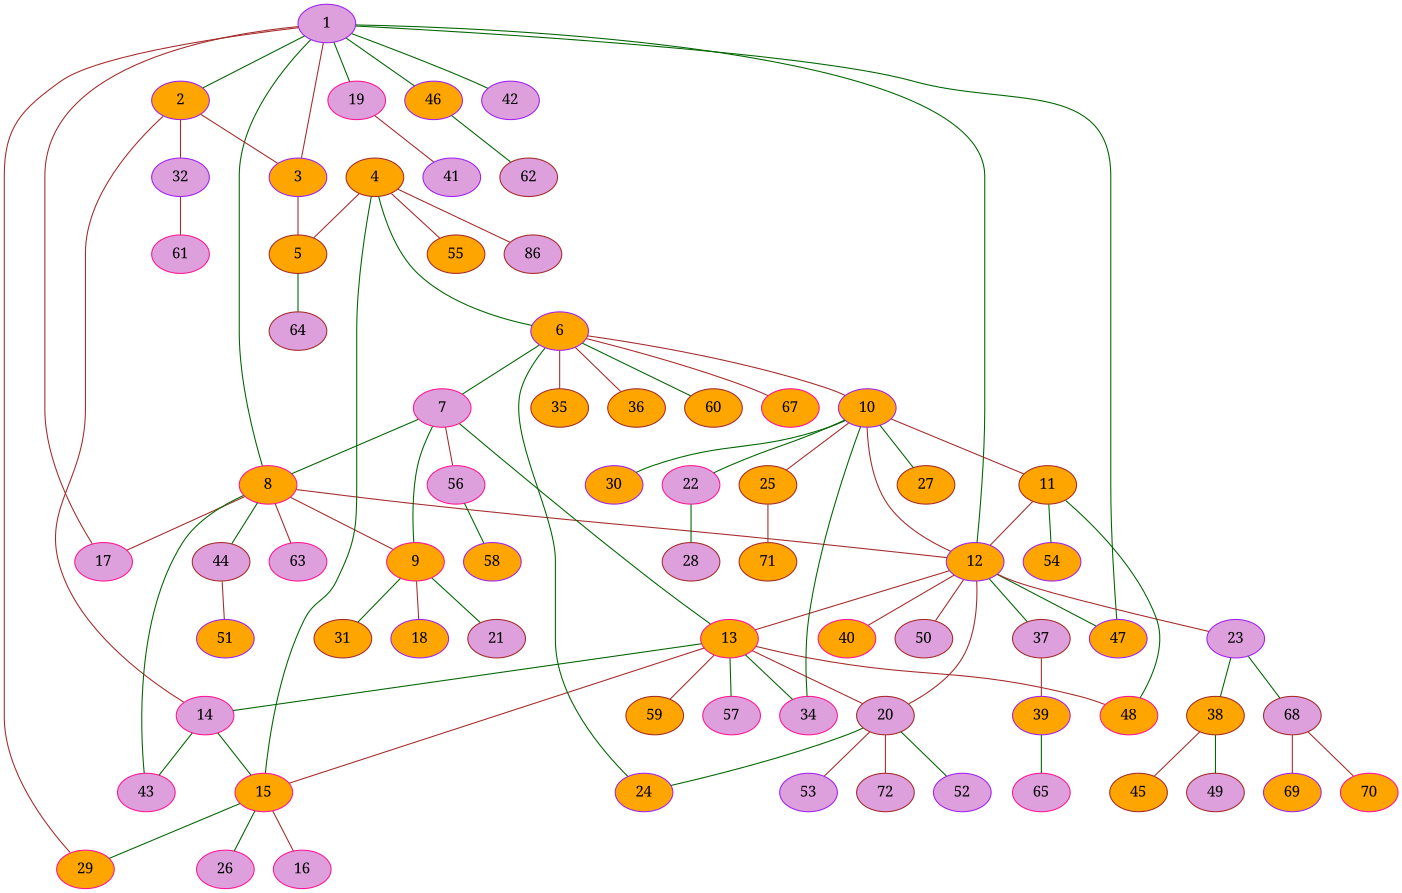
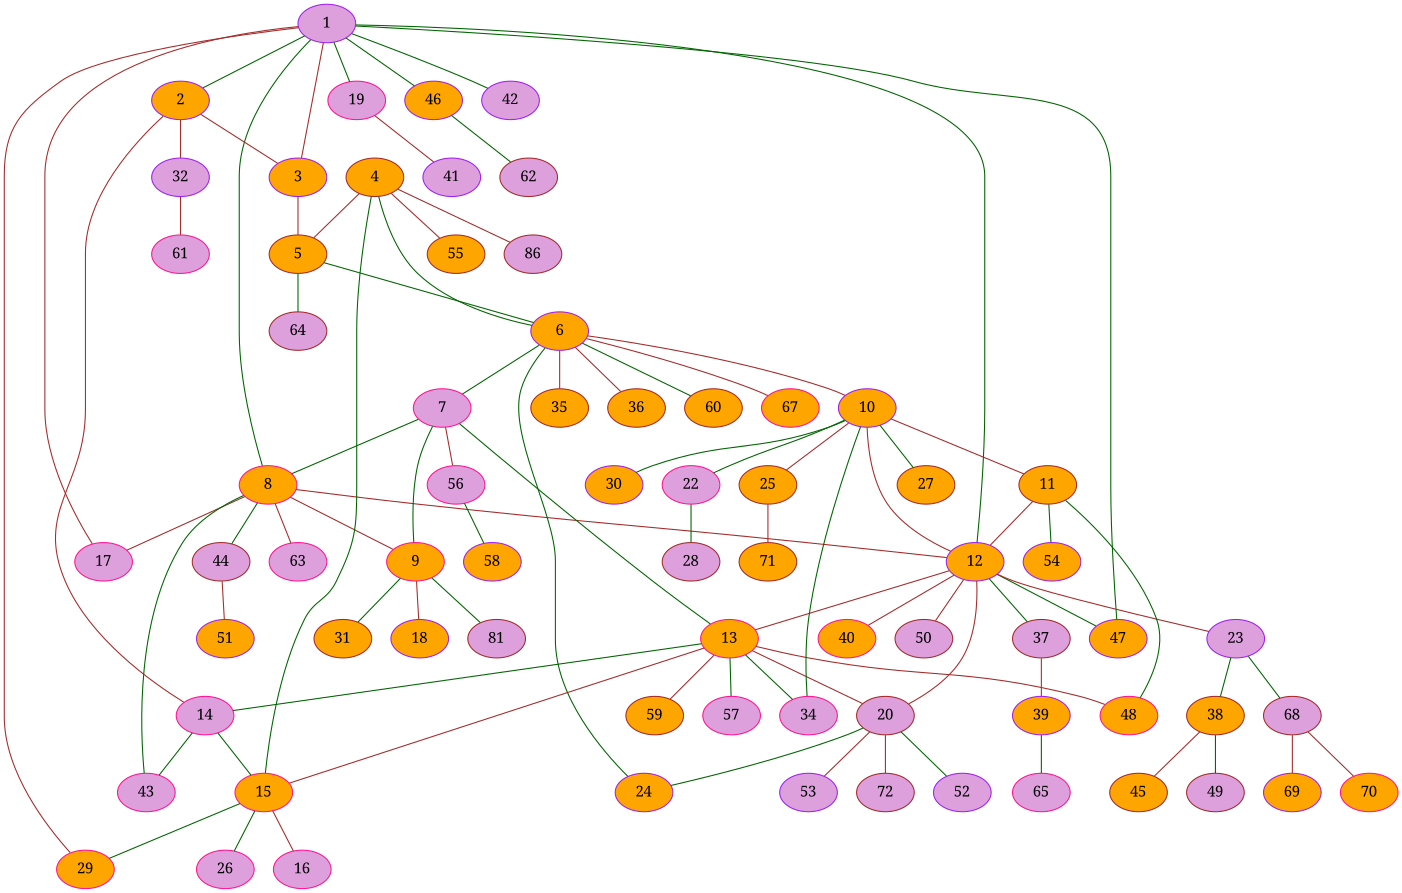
  graph {
    fontname="Noto Serif"
    node [color=brown fillcolor=orange fontname="Noto Serif" style=filled]
    edge [color=darkgreen fontname="Noto Serif"]
    1 [color=purple fillcolor=plum]
    2 [color=purple]
    3 [color=purple]
    8 [color=deeppink]
    12 [color=purple]
    17 [color=deeppink fillcolor=plum]
    19 [color=deeppink fillcolor=plum]
    29 [color=deeppink]
    42 [color=purple fillcolor=plum]
    46 [color=purple]
    47 [color=purple]
    14 [color=deeppink fillcolor=plum]
    32 [color=purple fillcolor=plum]
    5
    9 [color=deeppink]
    43 [color=deeppink fillcolor=plum]
    44 [fillcolor=plum]
    63 [color=deeppink fillcolor=plum]
    13 [color=deeppink]
    20 [fillcolor=plum]
    23 [color=purple fillcolor=plum]
    37 [fillcolor=plum]
    40 [color=deeppink]
    50 [fillcolor=plum]
    41 [color=purple fillcolor=plum]
    62 [fillcolor=plum]
    15 [color=deeppink]
    61 [color=deeppink fillcolor=plum]
    6 [color=purple]
    64 [fillcolor=plum]
    4
    55
    n33 [fillcolor=plum label=86]
    7 [color=deeppink fillcolor=plum]
    10 [color=purple]
    24 [color=purple]
    35
    36
    60
    67 [color=deeppink]
    16 [color=deeppink fillcolor=plum]
    26 [color=deeppink fillcolor=plum]
    56 [color=deeppink fillcolor=plum]
    11
    22 [color=deeppink fillcolor=plum]
    25
    27
    30 [color=purple]
    34 [color=deeppink fillcolor=plum]
    18 [color=purple]
-   21 [fillcolor=plum]
+   21 [fillcolor=plum label=81]
    31
    48 [color=deeppink]
    57 [color=deeppink fillcolor=plum]
    59
    58 [color=purple]
    51 [color=purple]
    54 [color=purple]
    28 [fillcolor=plum]
    71
    52 [color=purple fillcolor=plum]
    53 [color=purple fillcolor=plum]
    72 [fillcolor=plum]
    38
    68 [fillcolor=plum]
    39 [color=purple]
    45
    49 [fillcolor=plum]
    69 [color=purple]
    70 [color=deeppink]
    65 [color=deeppink fillcolor=plum]
    1 -- 2
    1 -- 3 [color=brown]
    1 -- 8
    1 -- 12
    1 -- 17 [color=brown]
    1 -- 19
    1 -- 29 [color=brown]
    1 -- 42
    1 -- 46
    1 -- 47
    2 -- 3 [color=brown]
    2 -- 14 [color=brown]
    2 -- 32 [color=brown]
    3 -- 5 [color=brown]
    8 -- 12 [color=brown]
    8 -- 17 [color=brown]
    8 -- 9 [color=brown]
    8 -- 43
    8 -- 44
    8 -- 63 [color=brown]
    12 -- 47
    12 -- 13 [color=brown]
    12 -- 20 [color=brown]
    12 -- 23 [color=brown]
    12 -- 37
    12 -- 40 [color=brown]
    12 -- 50 [color=brown]
    19 -- 41 [color=brown]
    46 -- 62
    14 -- 43
    14 -- 15
    32 -- 61 [color=brown]
+   5 -- 6
    5 -- 64
    9 -- 18 [color=brown]
    9 -- 21
    9 -- 31
    44 -- 51 [color=brown]
    13 -- 14
    13 -- 20 [color=brown]
    13 -- 15 [color=brown]
    13 -- 34
    13 -- 48 [color=brown]
    13 -- 57
    13 -- 59 [color=brown]
    20 -- 24
    20 -- 52
    20 -- 53 [color=brown]
    20 -- 72 [color=brown]
    23 -- 38
    23 -- 68
    37 -- 39 [color=brown]
    15 -- 29
    15 -- 16 [color=brown]
    15 -- 26
    6 -- 7
    6 -- 10 [color=brown]
    6 -- 24
    6 -- 35 [color=brown]
    6 -- 36 [color=brown]
    6 -- 60
    6 -- 67 [color=brown]
    4 -- 5 [color=brown]
    4 -- 15
    4 -- 6
    4 -- 55 [color=brown]
    4 -- n33 [color=brown]
    7 -- 8
    7 -- 9
    7 -- 13
    7 -- 56 [color=brown]
    10 -- 12 [color=brown]
    10 -- 11 [color=brown]
    10 -- 22
    10 -- 25 [color=brown]
    10 -- 27
    10 -- 30
    10 -- 34
    56 -- 58
    11 -- 12 [color=brown]
    11 -- 48
    11 -- 54
    22 -- 28
    25 -- 71 [color=brown]
    38 -- 45 [color=brown]
    38 -- 49
    68 -- 69 [color=brown]
    68 -- 70 [color=brown]
    39 -- 65
  }
